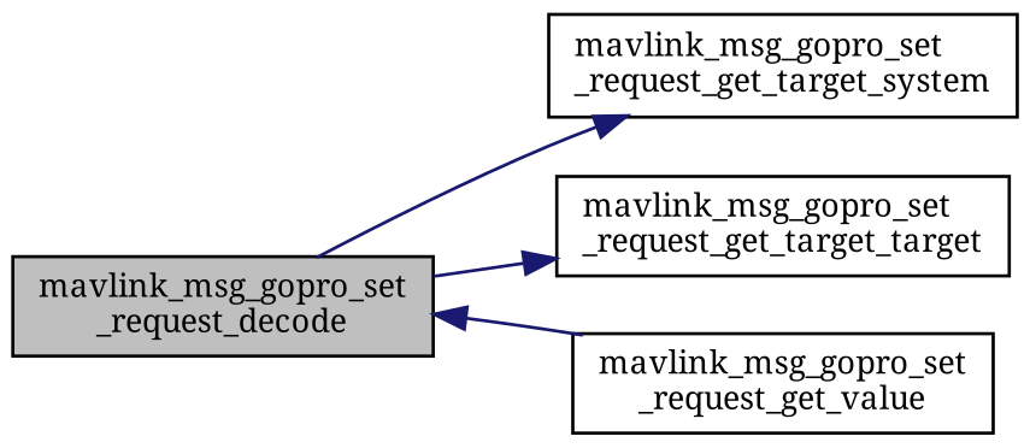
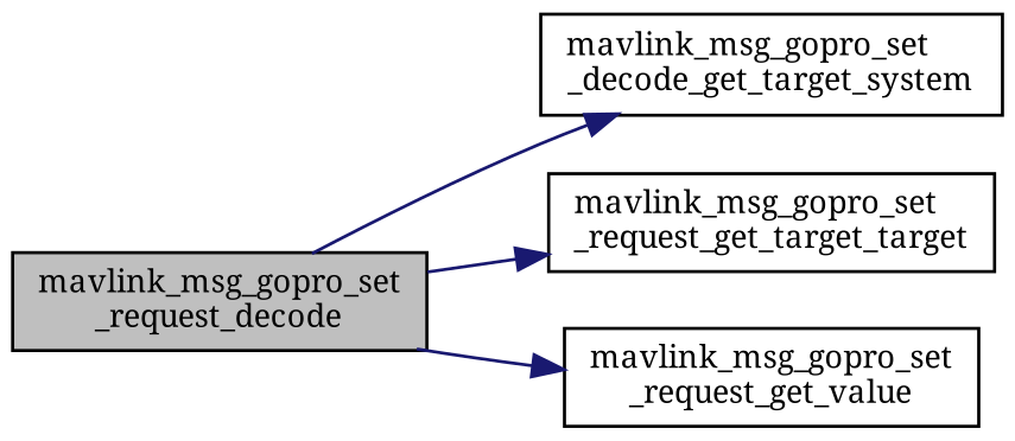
  digraph {
    fontname="Noto Serif"
    rankdir=LR
    node [color=black fillcolor=white fontname="Noto Serif" fontsize=10 shape=record style=filled]
    edge [color=midnightblue fontname="Noto Serif" fontsize=10 labelfontname=Helvetica labelfontsize=10 style=solid]
    n1 [fillcolor=grey75 fontcolor=black height=0.2 label="mavlink_msg_gopro_set\l_request_decode" width=0.4]
-   n2 [height=0.2 label="mavlink_msg_gopro_set\l_request_get_target_system" width=0.4]
+   n2 [height=0.2 label="mavlink_msg_gopro_set\l_decode_get_target_system" width=0.4]
    n3 [height=0.2 label="mavlink_msg_gopro_set\l_request_get_target_target" width=0.4]
    n4 [height=0.2 label="mavlink_msg_gopro_set\l_request_get_value" width=0.4]
    n1 -> n2
    n1 -> n3
-   n4 -> n1
+   n1 -> n4
  }
